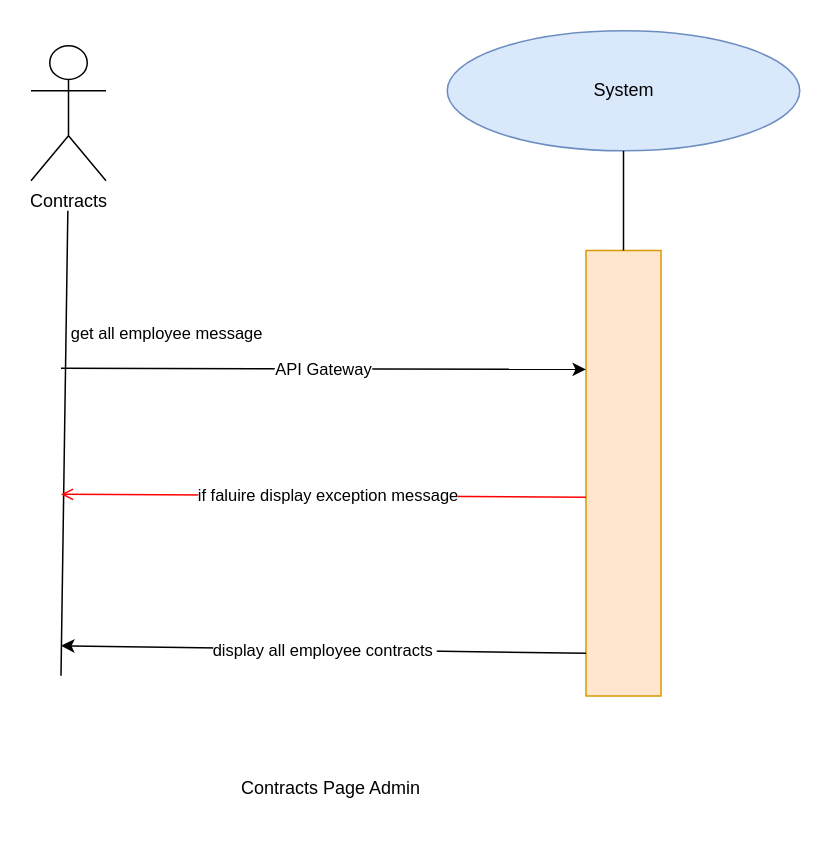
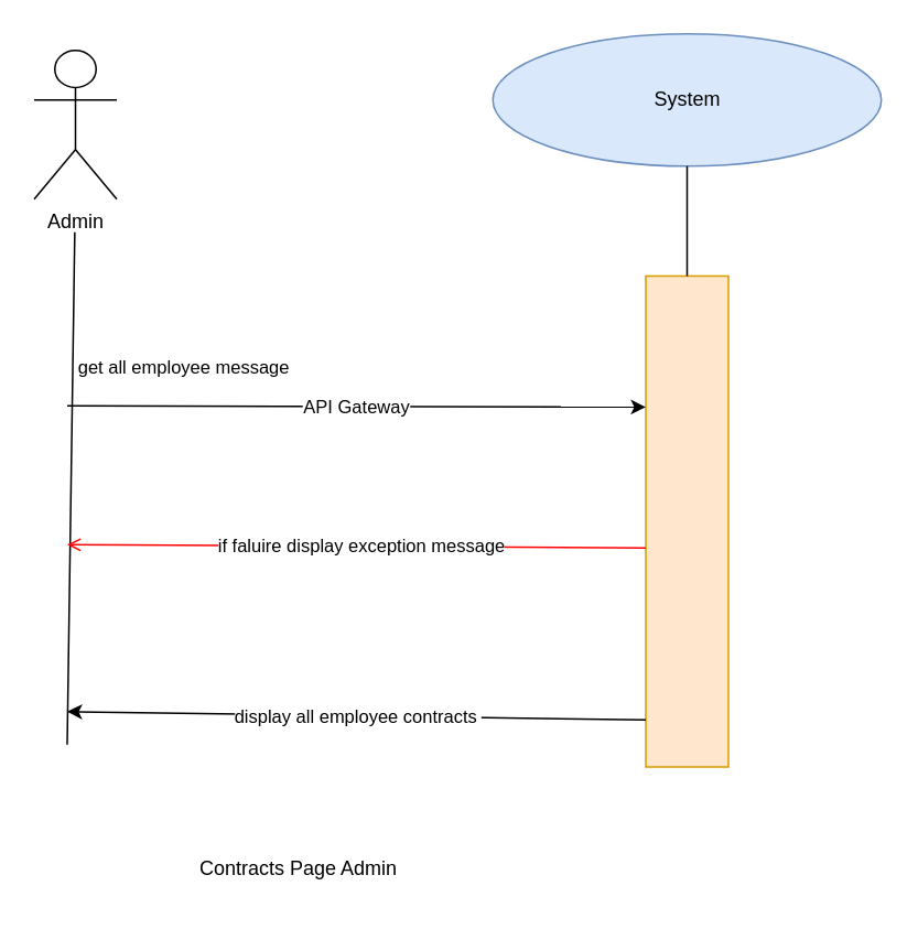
  <mxCell id="0" />
  <mxCell id="1" parent="0" />
  <mxCell id="2" value="System" style="ellipse;whiteSpace=wrap;html=1;fillColor=#dae8fc;strokeColor=#6c8ebf;" parent="1" vertex="1"><mxGeometry x="297.5" y="20" width="235" height="80" as="geometry" /></mxCell>
  <mxCell id="3" value="" style="rounded=0;whiteSpace=wrap;html=1;fillColor=#ffe6cc;strokeColor=#d79b00;" parent="1" vertex="1"><mxGeometry x="390" y="166.5" width="50" height="297" as="geometry" /></mxCell>
  <mxCell id="4" value="" style="endArrow=none;html=1;rounded=0;entryX=0.5;entryY=1;entryDx=0;entryDy=0;exitX=0.5;exitY=0;exitDx=0;exitDy=0;" parent="1" source="3" target="2" edge="1"><mxGeometry width="50" height="50" relative="1" as="geometry"><mxPoint x="249" y="510" as="sourcePoint" /><mxPoint x="299" y="460" as="targetPoint" /></mxGeometry></mxCell>
  <mxCell id="5" value="" style="endArrow=classic;html=1;rounded=0;entryX=0;entryY=0.25;entryDx=0;entryDy=0;" parent="1" edge="1"><mxGeometry relative="1" as="geometry"><mxPoint x="40" y="245" as="sourcePoint" /><mxPoint x="390" y="245.75" as="targetPoint" /><Array as="points" /></mxGeometry></mxCell>
  <mxCell id="6" value="API Gateway" style="edgeLabel;resizable=0;html=1;;align=center;verticalAlign=middle;" parent="5" connectable="0" vertex="1"><mxGeometry relative="1" as="geometry" /></mxCell>
  <mxCell id="7" value="" style="endArrow=none;html=1;rounded=0;entryX=0.462;entryY=1;entryDx=0;entryDy=0;entryPerimeter=0;" parent="1" edge="1"><mxGeometry width="50" height="50" relative="1" as="geometry"><mxPoint x="40" y="450" as="sourcePoint" /><mxPoint x="44.57" y="140" as="targetPoint" /></mxGeometry></mxCell>
- <mxCell id="8" value="Contracts" style="shape=umlActor;verticalLabelPosition=bottom;verticalAlign=top;html=1;outlineConnect=0;" parent="1" vertex="1"><mxGeometry x="20" y="30" width="50" height="90" as="geometry" /></mxCell>
- <mxCell id="9" value="&amp;nbsp;Contracts Page Admin" style="text;html=1;align=center;verticalAlign=middle;resizable=0;points=[];autosize=1;strokeColor=none;fillColor=none;" parent="1" vertex="1"><mxGeometry x="142.5" y="510" width="150" height="30" as="geometry" /></mxCell>
+ <mxCell id="8" value="Admin" style="shape=umlActor;verticalLabelPosition=bottom;verticalAlign=top;html=1;outlineConnect=0;" parent="1" vertex="1"><mxGeometry x="20" y="30" width="50" height="90" as="geometry" /></mxCell>
+ <mxCell id="9" value="&amp;nbsp;Contracts Page Admin" style="text;html=1;align=center;verticalAlign=middle;resizable=0;points=[];autosize=1;strokeColor=none;fillColor=none;" parent="1" vertex="1"><mxGeometry x="102.5" y="510" width="150" height="30" as="geometry" /></mxCell>
  <mxCell id="10" value="" style="endArrow=classic;html=1;rounded=0;" parent="1" edge="1"><mxGeometry relative="1" as="geometry"><mxPoint x="390" y="435" as="sourcePoint" /><mxPoint x="40" y="430" as="targetPoint" /><Array as="points" /></mxGeometry></mxCell>
  <mxCell id="11" value="display all employee contracts&amp;nbsp;" style="edgeLabel;resizable=0;html=1;;align=center;verticalAlign=middle;" parent="10" connectable="0" vertex="1"><mxGeometry relative="1" as="geometry" /></mxCell>
  <mxCell id="12" value="get all employee message&amp;nbsp;" style="edgeLabel;resizable=0;html=1;;align=left;verticalAlign=bottom;" parent="1" connectable="0" vertex="1"><mxGeometry x="45" y="230" as="geometry" /></mxCell>
  <mxCell id="13" value="" style="endArrow=open;strokeColor=#FF0000;endFill=1;rounded=0;exitX=0;exitY=0.382;exitDx=0;exitDy=0;exitPerimeter=0;" parent="1" edge="1"><mxGeometry relative="1" as="geometry"><mxPoint x="390" y="330.954" as="sourcePoint" /><mxPoint x="40" y="329" as="targetPoint" /><Array as="points" /></mxGeometry></mxCell>
  <mxCell id="14" value="if faluire display&amp;nbsp;exception message" style="edgeLabel;html=1;align=center;verticalAlign=middle;resizable=0;points=[];" parent="13" vertex="1" connectable="0"><mxGeometry x="-0.007" relative="1" as="geometry"><mxPoint x="1" as="offset" /></mxGeometry></mxCell>
